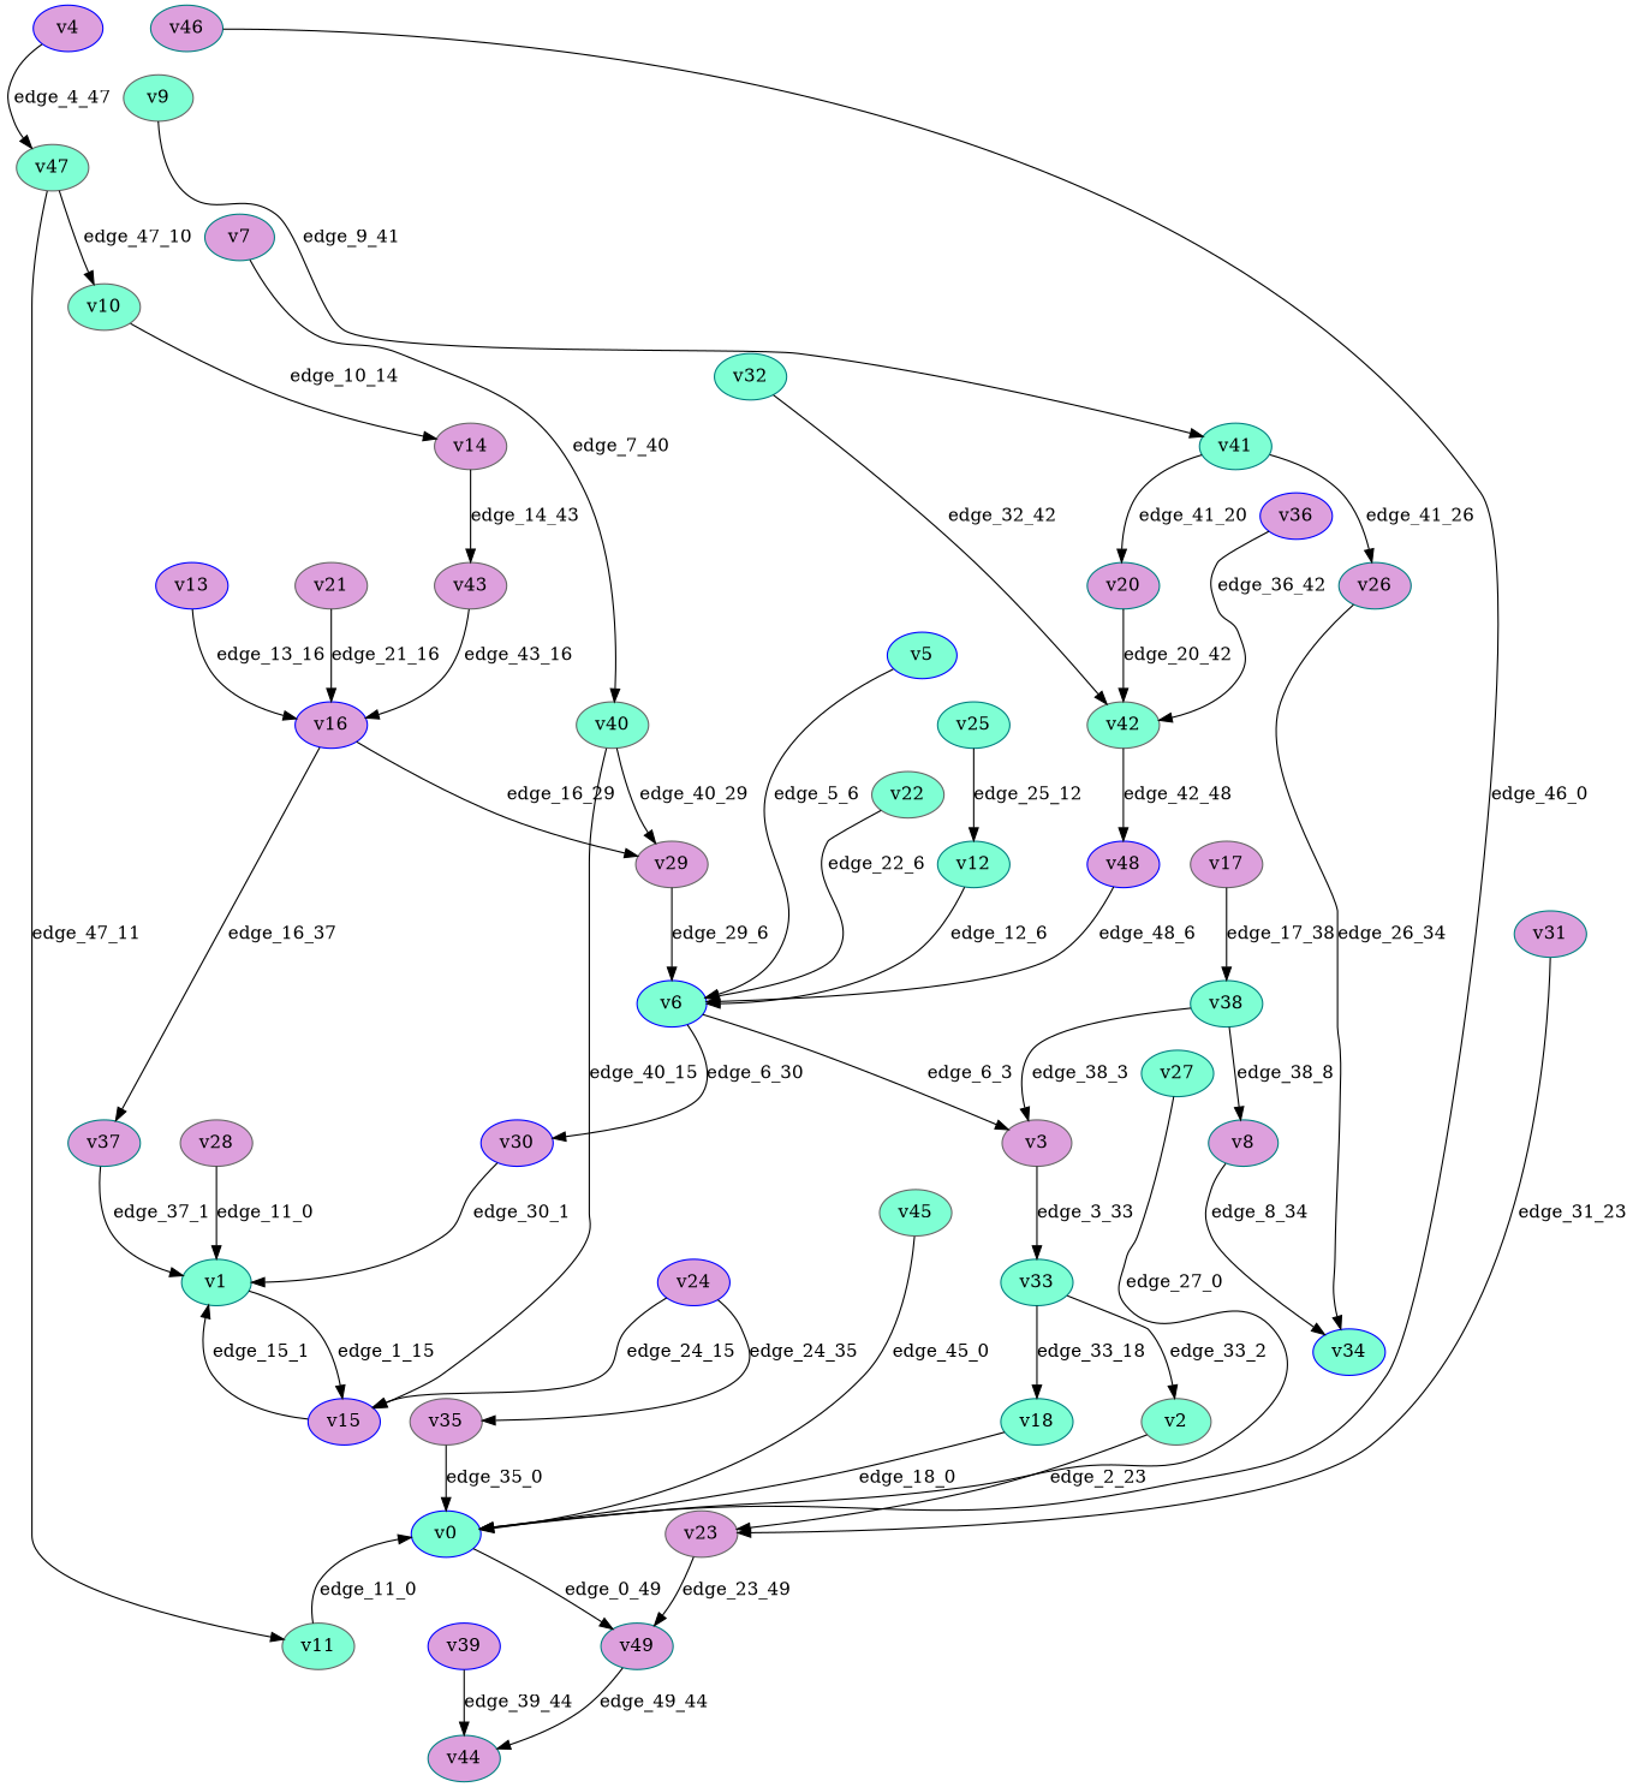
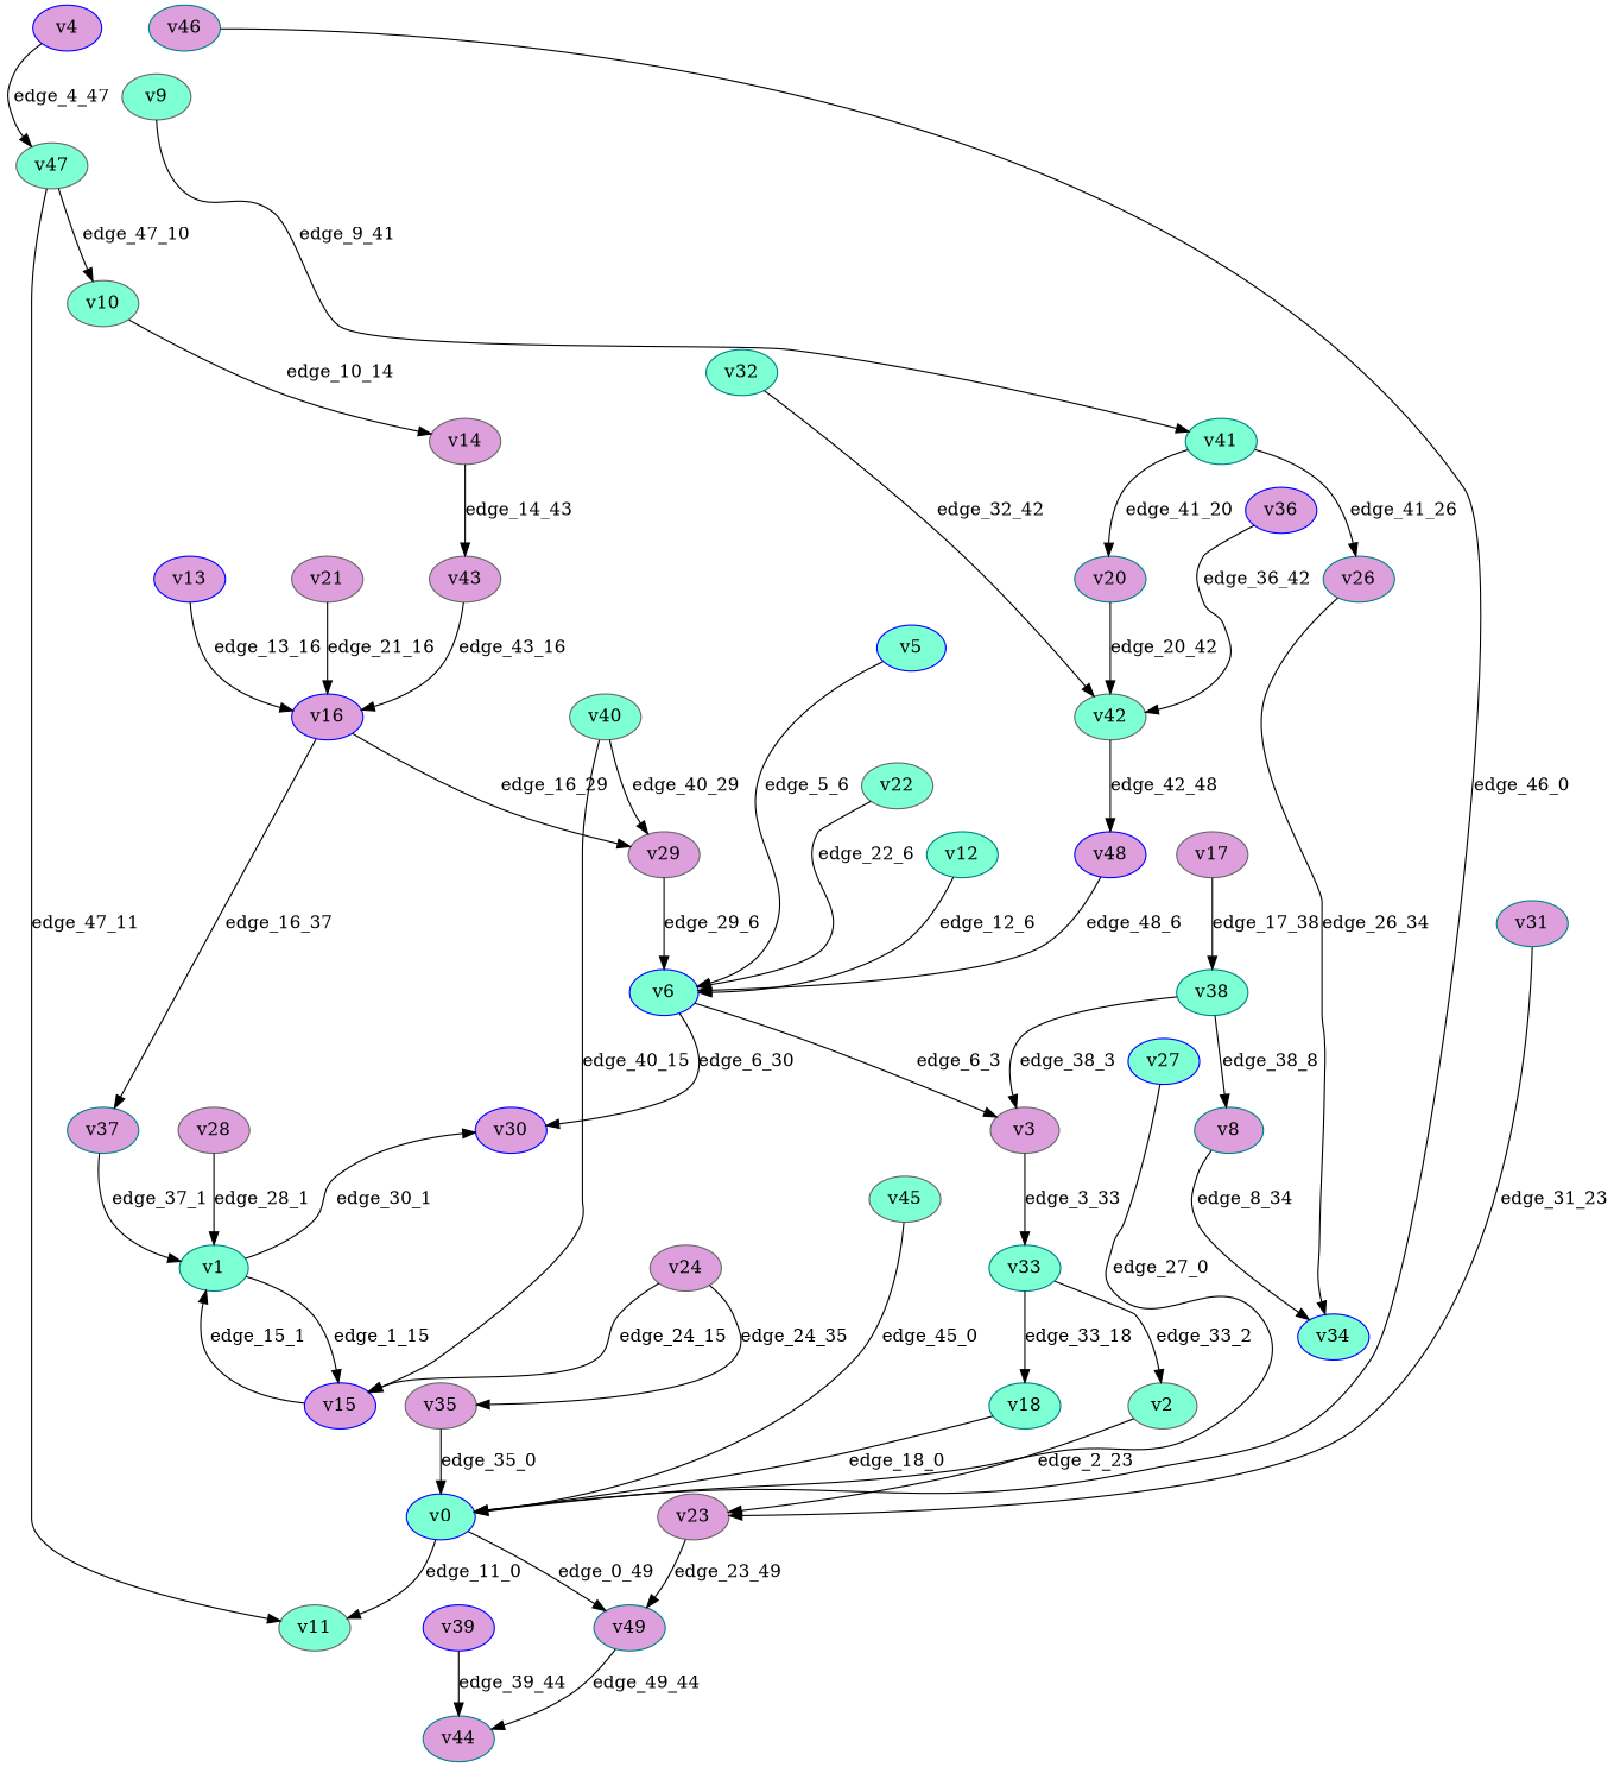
  digraph {
    node [color=gray40 fillcolor=plum player=1 style=filled]
    v0 [color=blue fillcolor=aquamarine player=-1]
    v49 [color=teal player=0]
    v44 [color=teal player=-1]
    v1 [color=teal fillcolor=aquamarine player=-1]
    v15 [color=blue]
    v2 [fillcolor=aquamarine]
    v23 [player=-1]
    v3
    v33 [color=teal fillcolor=aquamarine player=-1]
    v18 [color=teal fillcolor=aquamarine player=0]
    v4 [color=blue]
    v47 [fillcolor=aquamarine player=-1]
    v10 [fillcolor=aquamarine player=0]
    v11 [fillcolor=aquamarine]
    v5 [color=blue fillcolor=aquamarine player=0]
    v6 [color=blue fillcolor=aquamarine player=-1]
    v30 [color=blue]
-   v7 [color=teal]
    v40 [fillcolor=aquamarine player=-1]
    v29 [player=0]
    v8 [color=teal]
    v34 [color=blue fillcolor=aquamarine player=-1]
    v9 [fillcolor=aquamarine player=0]
    v41 [color=teal fillcolor=aquamarine player=-1]
    v20 [color=teal]
    v26 [color=teal player=0]
    v14 [player=-1]
    v43 [player=0]
    v12 [color=teal fillcolor=aquamarine player=0]
    v13 [color=blue player=0]
    v16 [color=blue player=-1]
    v37 [color=teal player=0]
    v17
    v38 [color=teal fillcolor=aquamarine player=-1]
    v42 [fillcolor=aquamarine player=-1]
    v48 [color=blue player=0]
    v21 [player=0]
    v22 [fillcolor=aquamarine]
-   v24 [color=blue player=-1]
+   v24 [player=-1]
    v35
-   v25 [color=teal fillcolor=aquamarine player=-1]
-   v27 [color=teal fillcolor=aquamarine]
+   v27 [color=blue fillcolor=aquamarine]
    v28
    v31 [color=teal]
    v32 [color=teal fillcolor=aquamarine player=0]
    v36 [color=blue]
    v39 [color=blue player=0]
    v45 [fillcolor=aquamarine player=0]
    v46 [color=teal]
    v0 -> v49 [label=edge_0_49 probability=1.000000]
    v49 -> v44 [discount=0.756363 label=edge_49_44 weight=-7.868732]
    v1 -> v15 [label=edge_1_15 probability=1.000000]
    v15 -> v1 [discount=0.766506 label=edge_15_1 weight=2.115157]
    v2 -> v23 [discount=0.746207 label=edge_2_23 weight=-9.038366]
    v23 -> v49 [label=edge_23_49 probability=0.571601]
    v3 -> v33 [discount=0.753270 label=edge_3_33 weight=4.831675]
    v33 -> v2 [label=edge_33_2 probability=0.470187]
    v33 -> v18 [label=edge_33_18 probability=0.529813]
    v18 -> v0 [discount=0.858605 label=edge_18_0 weight=-0.033835]
    v4 -> v47 [discount=0.508363 label=edge_4_47 weight=-6.167204]
    v47 -> v10 [label=edge_47_10 probability=0.607598]
    v47 -> v11 [label=edge_47_11 probability=0.392402]
    v10 -> v14 [discount=0.370781 label=edge_10_14 weight=-3.180319]
-   v11 -> v0 [discount=0.428518 label=edge_11_0 weight=8.771489]
+   v0 -> v11 [discount=0.428518 label=edge_11_0 weight=8.771489]
    v5 -> v6 [discount=0.571026 label=edge_5_6 weight=-3.393982]
    v6 -> v3 [label=edge_6_3 probability=0.484612]
    v6 -> v30 [label=edge_6_30 probability=0.515388]
-   v30 -> v1 [discount=0.566763 label=edge_30_1 weight=0.912807]
-   v7 -> v40 [discount=0.452588 label=edge_7_40 weight=-0.749570]
+   v1 -> v30 [discount=0.566763 label=edge_30_1 weight=0.912807]
    v40 -> v15 [label=edge_40_15 probability=0.651589]
    v40 -> v29 [label=edge_40_29 probability=0.348411]
    v29 -> v6 [discount=0.690970 label=edge_29_6 weight=9.859236]
    v8 -> v34 [discount=0.258665 label=edge_8_34 weight=0.461020]
    v9 -> v41 [discount=0.756538 label=edge_9_41 weight=-4.794611]
    v41 -> v20 [label=edge_41_20 probability=0.627457]
    v41 -> v26 [label=edge_41_26 probability=0.372543]
    v20 -> v42 [discount=0.675322 label=edge_20_42 weight=7.254845]
    v26 -> v34 [discount=0.852089 label=edge_26_34 weight=-1.544065]
    v14 -> v43 [label=edge_14_43 probability=1.000000]
    v43 -> v16 [discount=0.751480 label=edge_43_16 weight=3.022526]
    v12 -> v6 [discount=0.331668 label=edge_12_6 weight=-4.913310]
    v13 -> v16 [discount=0.299563 label=edge_13_16 weight=1.235999]
    v16 -> v29 [label=edge_16_29 probability=0.515654]
    v16 -> v37 [label=edge_16_37 probability=0.484346]
    v37 -> v1 [discount=0.861976 label=edge_37_1 weight=2.300606]
    v17 -> v38 [discount=0.432758 label=edge_17_38 weight=2.212460]
    v38 -> v3 [label=edge_38_3 probability=0.596492]
    v38 -> v8 [label=edge_38_8 probability=0.403508]
    v42 -> v48 [label=edge_42_48 probability=1.000000]
    v48 -> v6 [discount=0.544004 label=edge_48_6 weight=-8.432142]
    v21 -> v16 [discount=0.675127 label=edge_21_16 weight=3.389092]
    v22 -> v6 [discount=0.766681 label=edge_22_6 weight=-2.670960]
    v24 -> v15 [label=edge_24_15 probability=0.616558]
    v24 -> v35 [label=edge_24_35 probability=0.383442]
    v35 -> v0 [discount=0.403059 label=edge_35_0 weight=8.683164]
-   v25 -> v12 [label=edge_25_12 probability=1.000000]
    v27 -> v0 [discount=0.218183 label=edge_27_0 weight=-3.563036]
-   v28 -> v1 [discount=0.385706 label=edge_11_0 weight=6.744466]
+   v28 -> v1 [discount=0.385706 label=edge_28_1 weight=6.744466]
    v31 -> v23 [discount=0.773012 label=edge_31_23 weight=-4.820626]
    v32 -> v42 [discount=0.262341 label=edge_32_42 weight=-3.565624]
    v36 -> v42 [discount=0.165642 label=edge_36_42 weight=-3.430401]
    v39 -> v44 [discount=0.583000 label=edge_39_44 weight=6.750807]
    v45 -> v0 [discount=0.138077 label=edge_45_0 weight=-4.386768]
    v46 -> v0 [discount=0.158740 label=edge_46_0 weight=-4.824866]
  }
